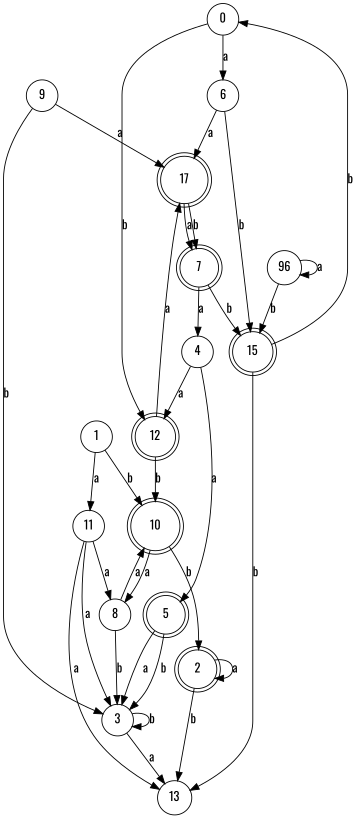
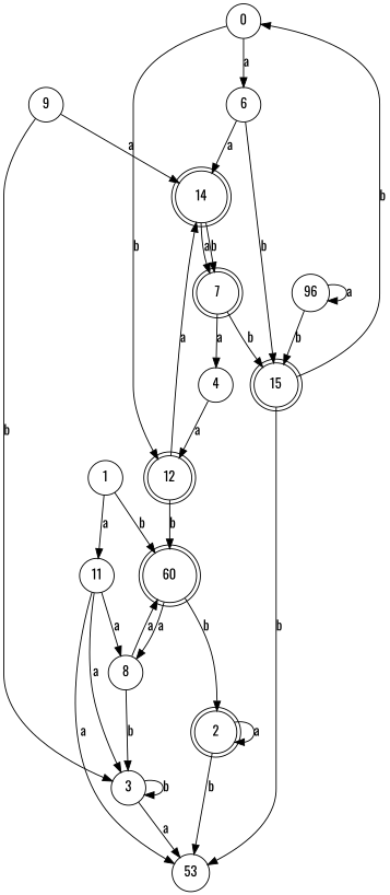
  digraph {
    fontname=Oswald
    rankdir=TB
    node [color=black fillcolor=white fontname=Oswald shape=circle style=filled]
    edge [fontname=Oswald]
    n1 [label=0]
    n2 [label=6]
    n3 [label=12 shape=doublecircle style="rounded,filled"]
-   n4 [label=17 shape=doublecircle style="rounded,filled"]
+   n4 [label=14 shape=doublecircle style="rounded,filled"]
    n5 [label=15 shape=doublecircle style="rounded,filled"]
-   n6 [label=10 shape=doublecircle style="rounded,filled"]
+   n6 [label=60 shape=doublecircle style="rounded,filled"]
    n7 [label=1]
    n8 [label=11]
    n9 [label=2 shape=doublecircle style="rounded,filled"]
    n10 [label=8]
-   n11 [label=13]
+   n11 [label=53]
    n12 [label=3]
    n13 [label=4]
-   n14 [label=5 shape=doublecircle style="rounded,filled"]
    n15 [label=7 shape=doublecircle style="rounded,filled"]
    n16 [label=9]
    n17 [label=96]
    n1 -> n2 [label=a]
    n1 -> n3 [label=b]
    n2 -> n4 [label=a]
    n2 -> n5 [label=b]
    n3 -> n4 [label=a]
    n3 -> n6 [label=b]
    n4 -> n15 [label=a]
    n4 -> n15 [label=b]
    n5 -> n1 [label=b]
    n5 -> n11 [label=b]
    n6 -> n9 [label=b]
    n6 -> n10 [label=a]
    n7 -> n6 [label=b]
    n7 -> n8 [label=a]
    n8 -> n10 [label=a]
    n8 -> n11 [label=a]
    n8 -> n12 [label=a]
    n9 -> n9 [label=a]
    n9 -> n11 [label=b]
    n10 -> n6 [label=a]
    n10 -> n12 [label=b]
    n12 -> n11 [label=a]
    n12 -> n12 [label=b]
    n13 -> n3 [label=a]
-   n13 -> n14 [label=a]
-   n14 -> n12 [label=a]
-   n14 -> n12 [label=b]
    n15 -> n5 [label=b]
    n15 -> n13 [label=a]
    n16 -> n4 [label=a]
    n16 -> n12 [label=b]
    n17 -> n5 [label=b]
    n17 -> n17 [label=a]
  }
